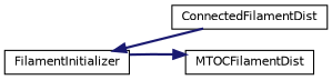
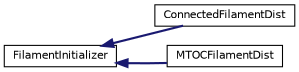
  digraph {
    rankdir=LR
    node [color=black fillcolor=white fontname=Helvetica fontsize=10 shape=record style=filled]
    edge [color=midnightblue dir=back fontname=Helvetica fontsize=10 labelfontname=Helvetica labelfontsize=10 style=bold]
    n1 [height=0.2 label=FilamentInitializer width=0.4]
    n2 [height=0.2 label=ConnectedFilamentDist width=0.4]
    n3 [height=0.2 label=MTOCFilamentDist width=0.4]
    n1 -> n2
-   n3 -> n1
+   n1 -> n3
  }
